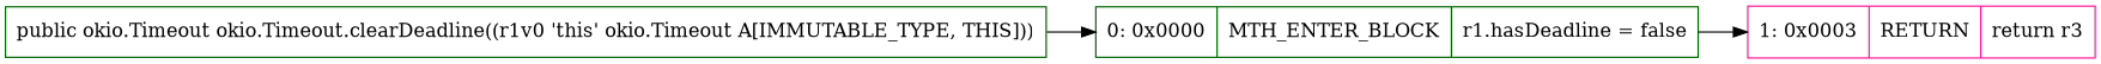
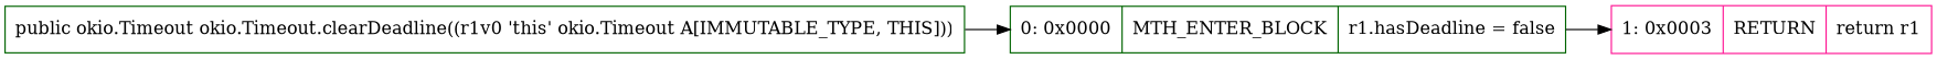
  digraph {
    rankdir=LR
    node [shape=record color=darkgreen]
    n1 [label="{0\:\ 0x0000|MTH_ENTER_BLOCK\l|r1.hasDeadline = false\l}"]
-   n2 [label="{1\:\ 0x0003|RETURN\l|return r3\l}" color=deeppink]
+   n2 [label="{1\:\ 0x0003|RETURN\l|return r1\l}" color=deeppink]
    n3 [label="{public okio.Timeout okio.Timeout.clearDeadline((r1v0 'this' okio.Timeout A[IMMUTABLE_TYPE, THIS])) }"]
    n1 -> n2
    n3 -> n1
  }
